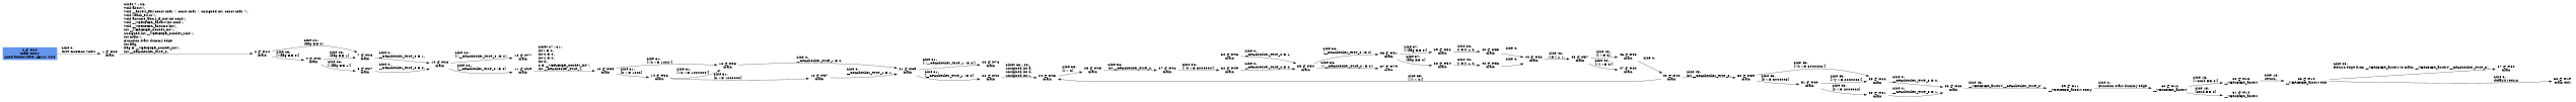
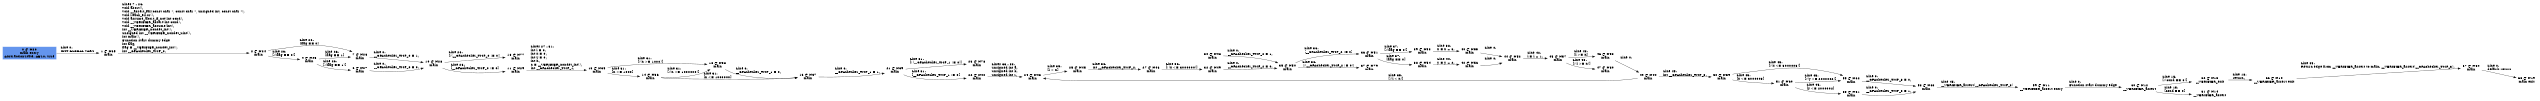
  digraph {
    rankdir=LR
    node [color=white shape=box style=filled]
    n1 [fillcolor=cornflowerblue label="0 @ N20\nmain entry\nAbstractionState: ABS0: true\n"]
    n2 [label="1 @ N65\nmain\n"]
    n3 [label="2 @ N24\nmain\n"]
    n4 [label="7 @ N26\nmain\n"]
    n5 [label="4 @ N25\nmain\n"]
    n6 [label="10 @ N28\nmain\n"]
    n7 [label="6 @ N27\nmain\n"]
    n8 [label="18 @ N77\nmain\n"]
    n9 [label="11 @ N29\nmain\n"]
    n10 [label="13 @ N35\nmain\n"]
    n11 [label="18 @ N38\nmain\n"]
    n12 [label="14 @ N36\nmain\n"]
    n13 [label="21 @ N39\nmain\n"]
    n14 [label="16 @ N37\nmain\n"]
    n15 [label="23 @ N78\nmain\n"]
    n16 [label="22 @ N40\nmain\n"]
    n17 [label="24 @ N43\nmain\n"]
    n18 [label="25 @ N45\nmain\n"]
    n19 [label="49 @ N44\nmain\n"]
    n20 [label="50 @ N59\nmain\n"]
    n21 [label="27 @ N46\nmain\n"]
    n22 [label="55 @ N62\nmain\n"]
    n23 [label="51 @ N60\nmain\n"]
    n24 [label="58 @ N63\nmain\n"]
    n25 [label="53 @ N61\nmain\n"]
    n26 [label="59 @ N11\n__VERIFIER_assert entry\n"]
    n27 [label="60 @ N12\n__VERIFIER_assert\n"]
-   n28 [label="62 @ N13\n__VERIFIER_assert\n"]
+   n28 [label="62 @ N13\n__VERIFIER_exit\n"]
    n29 [label="61 @ N14\n__VERIFIER_assert\n"]
    n30 [label="66 @ N10\n__VERIFIER_assert exit\n"]
    n31 [label="67 @ N64\nmain\n"]
    n32 [label="68 @ N19\nmain exit\n"]
    n33 [label="32 @ N49\nmain\n"]
    n34 [label="35 @ N50\nmain\n"]
    n35 [label="37 @ N79\nmain\n"]
    n36 [label="36 @ N51\nmain\n"]
    n37 [label="39 @ N53\nmain\n"]
    n38 [label="38 @ N54\nmain\n"]
    n39 [label="40 @ N55\nmain\n"]
    n40 [label="42 @ N56\nmain\n"]
    n41 [label="44 @ N52\nmain\n"]
    n42 [label="45 @ N57\nmain\n"]
    n43 [label="47 @ N80\nmain\n"]
    n44 [label="46 @ N58\nmain\n"]
    n45 [label="30 @ N48\nmain\n"]
    n1 -> n2 [label="Line 0: \lINIT GLOBAL VARS\l"]
    n2 -> n3 [label="Lines 7 - 26: \lvoid abort();\lvoid __assert_fail(const char *, const char *, unsigned int, const char *);\lvoid reach_error();\lvoid assume_abort_if_not(int cond);\lvoid __VERIFIER_assert(int cond);\lvoid __VERIFIER_assume(int);\lint __VERIFIER_nondet_int();\lunsigned int __VERIFIER_nondet_uint();\lint main();\lFunction start dummy edge\lint flag;\lflag = __VERIFIER_nondet_int();\lint __CPAchecker_TMP_0;\l"]
    n3 -> n4 [label="Line 26: \l[flag == 0]\l"]
    n3 -> n5 [label="Line 26: \l[!(flag == 0)]\l"]
    n4 -> n6 [label="Line 0: \l__CPAchecker_TMP_0 = 1;\l"]
    n5 -> n4 [label="Line 26: \l[flag == 1]\l"]
    n5 -> n7 [label="Line 26: \l[!(flag == 1)]\l"]
    n6 -> n8 [label="Line 26: \l[!(__CPAchecker_TMP_0 != 0)]\l"]
    n6 -> n9 [label="Line 26: \l[__CPAchecker_TMP_0 != 0]\l"]
    n7 -> n6 [label="Line 0: \l__CPAchecker_TMP_0 = 0;\l"]
    n9 -> n10 [label="Lines 27 - 31: \lint i = 0;\lint x = 0;\lint y = 0;\lint n;\ln = __VERIFIER_nondet_int();\lint __CPAchecker_TMP_1;\l"]
    n10 -> n11 [label="Line 31: \l[!(n >= 1000)]\l"]
    n10 -> n12 [label="Line 31: \l[n >= 1000]\l"]
-   n11 -> n13 [label="Line 0: \l__CPAchecker_TMP_1 = 0;\l"]
+   n11 -> n14 [label="Line 0: \l__CPAchecker_TMP_1 = 0;\l"]
    n12 -> n11 [label="Line 31: \l[!(n <= 1000000)]\l"]
    n12 -> n14 [label="Line 31: \l[n <= 1000000]\l"]
    n13 -> n15 [label="Line 31: \l[!(__CPAchecker_TMP_1 != 0)]\l"]
    n13 -> n16 [label="Line 31: \l[__CPAchecker_TMP_1 != 0]\l"]
    n14 -> n13 [label="Line 0: \l__CPAchecker_TMP_1 = 1;\l"]
    n16 -> n17 [label="Lines 33 - 33: \lunsigned int a;\lunsigned int b;\lunsigned int r;\l"]
    n17 -> n18 [label="Line 35: \l[i < n]\l"]
    n18 -> n21 [label="Line 36: \lint __CPAchecker_TMP_2;\l"]
    n19 -> n17 [label="Line 35: \l[!(i < n)]\l"]
    n19 -> n20 [label="Line 45: \lint __CPAchecker_TMP_3;\l"]
    n20 -> n22 [label="Line 45: \l[!(x <= 3000003)]\l"]
    n20 -> n23 [label="Line 45: \l[x <= 3000003]\l"]
    n21 -> n33 [label="Line 36: \l[!(x <= 3000000)]\l"]
    n22 -> n24 [label="Line 0: \l__CPAchecker_TMP_3 = 0;\l"]
    n23 -> n22 [label="Line 45: \l[!(y <= 2000002)]\l"]
    n23 -> n25 [label="Line 45: \l[y <= 2000002]\l"]
    n24 -> n26 [label="Line 45: \l__VERIFIER_assert(__CPAchecker_TMP_3)\l"]
    n25 -> n24 [label="Line 0: \l__CPAchecker_TMP_3 = 1;\l"]
    n26 -> n27 [label="Line 0: \lFunction start dummy edge\l"]
    n27 -> n28 [label="Line 15: \l[!(cond == 0)]\l"]
    n27 -> n29 [label="Line 15: \l[cond == 0]\l"]
    n28 -> n30 [label="Line 18: \lreturn;\l"]
    n30 -> n31 [label="Line 45: \lReturn edge from __VERIFIER_assert to main: __VERIFIER_assert(__CPAchecker_TMP_3);\l"]
-   n30 -> n32 [label="Line 0: \ldefault return\l"]
+   n31 -> n32 [label="Line 0: \ldefault return\l"]
    n33 -> n34 [label="Line 0: \l__CPAchecker_TMP_2 = 0;\l"]
    n34 -> n35 [label="Line 36: \l[!(__CPAchecker_TMP_2 != 0)]\l"]
    n34 -> n36 [label="Line 36: \l[__CPAchecker_TMP_2 != 0]\l"]
    n36 -> n37 [label="Line 37: \l[!(flag == 0)]\l"]
    n36 -> n38 [label="Line 37: \l[flag == 0]\l"]
    n37 -> n39 [label="Line 38: \lx = x + 3;\l"]
    n38 -> n40 [label="Line 40: \ly = y + 2;\l"]
    n39 -> n41 [label="Line 0: \l\l"]
    n40 -> n41 [label="Line 0: \l\l"]
    n41 -> n42 [label="Line 42: \li = i + 1;\l"]
    n42 -> n43 [label="Line 43: \l[!(i >= n)]\l"]
    n42 -> n44 [label="Line 43: \l[i >= n]\l"]
    n44 -> n19 [label="Line 0: \l\l"]
    n45 -> n34 [label="Line 0: \l__CPAchecker_TMP_2 = 1;\l"]
  }
